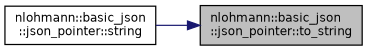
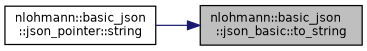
  digraph {
    rankdir=RL
    node [color=black fontname=Helvetica fontsize=10 shape=record style=filled]
-   n1 [fillcolor=grey75 fontcolor=black height=0.2 label="nlohmann::basic_json\l::json_pointer::to_string" width=0.4]
+   n1 [fillcolor=grey75 fontcolor=black height=0.2 label="nlohmann::basic_json\l::json_basic::to_string" width=0.4]
    n2 [fillcolor=white height=0.2 label="nlohmann::basic_json\l::json_pointer::string" width=0.4]
    n1 -> n2 [color=midnightblue dir=back fontname=Helvetica fontsize=10 labelfontname=Helvetica labelfontsize=10 style=solid]
  }
